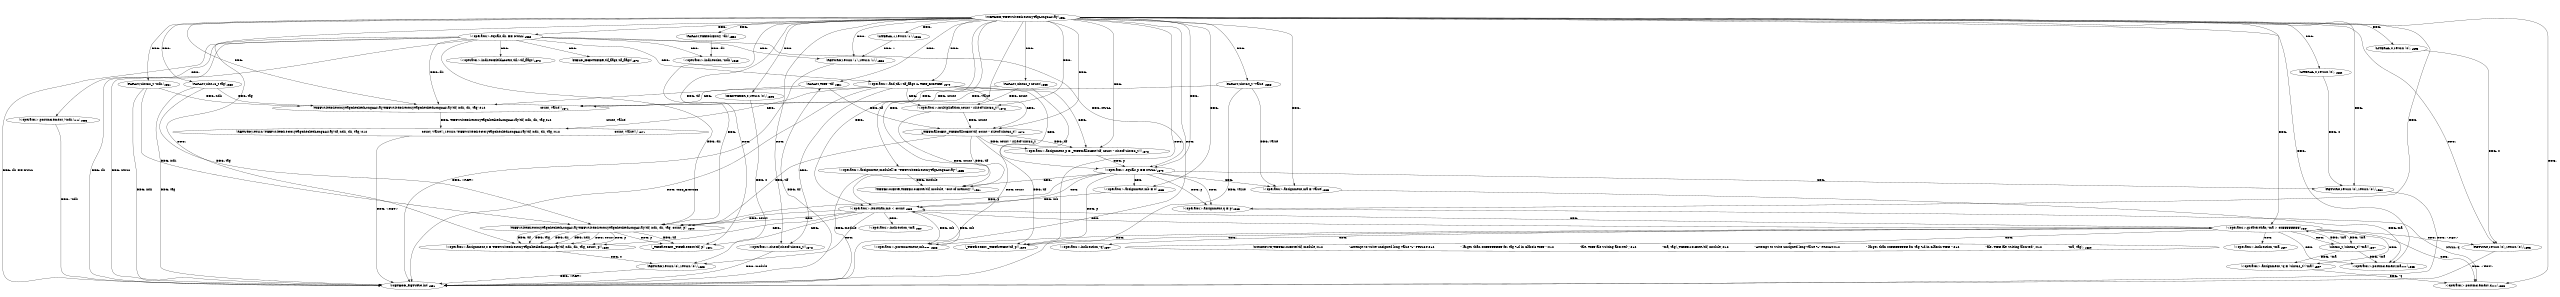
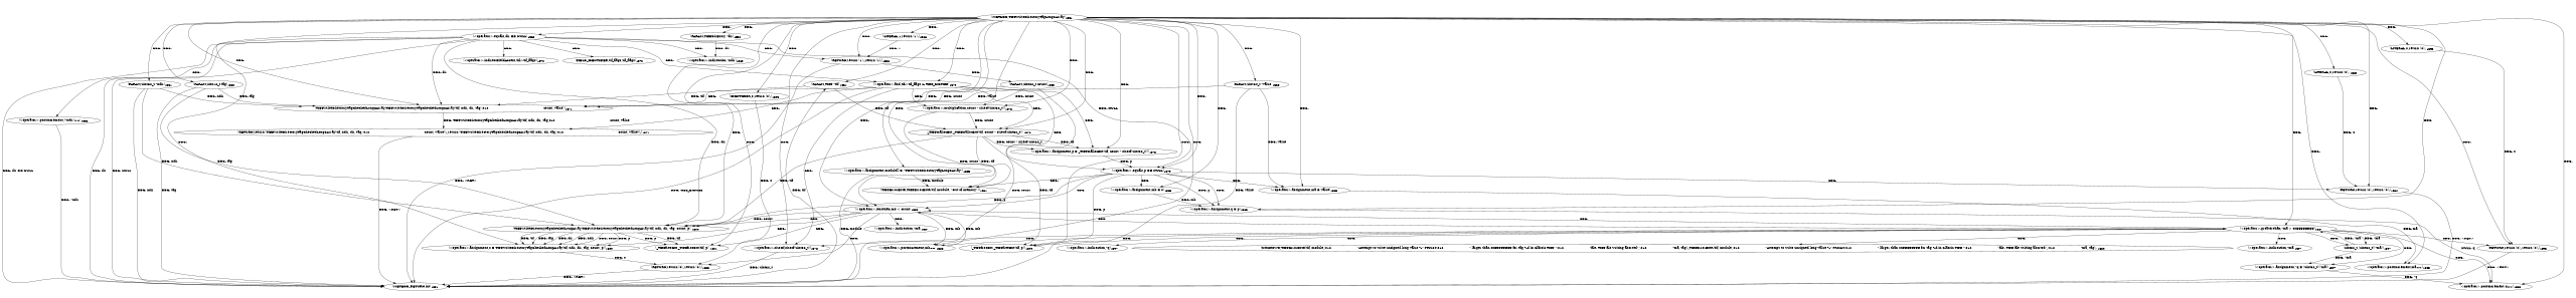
  digraph {
    n1 [label=<(METHOD,TIFFWriteDirectoryTagLong8Array)<SUB>1551</SUB>>]
    n2 [label=<(PARAM,TIFF *tif)<SUB>1551</SUB>>]
    n3 [label=<(PARAM,uint32_t *ndir)<SUB>1551</SUB>>]
    n4 [label=<(PARAM,TIFFDirEntry *dir)<SUB>1552</SUB>>]
    n5 [label=<(PARAM,uint16_t tag)<SUB>1552</SUB>>]
    n6 [label=<(PARAM,uint32_t count)<SUB>1553</SUB>>]
    n7 [label=<(PARAM,uint64_t *value)<SUB>1553</SUB>>]
    n8 [label=<(&lt;operator&gt;.assignment,module[] = &quot;TIFFWriteDirectoryTagLong8Array&quot;)<SUB>1555</SUB>>]
    n9 [label=<(&lt;operator&gt;.assignment,p = _TIFFmallocExt(tif, count * sizeof(uint32_t)))<SUB>1578</SUB>>]
    n10 [label=<(&lt;operator&gt;.assignment,o = TIFFWriteDirectoryTagCheckedLongArray(tif, ndir, dir, tag, count, p))<SUB>1600</SUB>>]
    n11 [label=<(_TIFFfreeExt,_TIFFfreeExt(tif, p))<SUB>1601</SUB>>]
    n12 [label=<(&lt;operator&gt;.equals,dir == NULL)<SUB>1563</SUB>>]
    n13 [label=<(&lt;operator&gt;.and,tif-&gt;tif_flags &amp; TIFF_BIGTIFF)<SUB>1570</SUB>>]
    n14 [label=<(&lt;operator&gt;.equals,p == NULL)<SUB>1579</SUB>>]
    n15 [label=<(&lt;operator&gt;.lessThan,mb &lt; count)<SUB>1585</SUB>>]
    n16 [label=<(IDENTIFIER,o,return (o);)<SUB>1603</SUB>>]
    n17 [label=<(RETURN,return (1);,return (1);)<SUB>1566</SUB>>]
    n18 [label=<(_TIFFmallocExt,_TIFFmallocExt(tif, count * sizeof(uint32_t)))<SUB>1578</SUB>>]
    n19 [label=<(TIFFErrorExtR,TIFFErrorExtR(tif, module, &quot;Out of memory&quot;))<SUB>1581</SUB>>]
    n20 [label=<(RETURN,return (0);,return (0);)<SUB>1582</SUB>>]
    n21 [label=<(&lt;operator&gt;.postIncrement,ma++)<SUB>1585</SUB>>]
    n22 [label=<(&lt;operator&gt;.postIncrement,mb++)<SUB>1585</SUB>>]
    n23 [label=<(&lt;operator&gt;.postIncrement,q++)<SUB>1585</SUB>>]
    n24 [label=<(TIFFWriteDirectoryTagCheckedLongArray,TIFFWriteDirectoryTagCheckedLongArray(tif, ndir, dir, tag, count, p))<SUB>1600</SUB>>]
    n25 [label=<(LITERAL,1,return (1);)<SUB>1566</SUB>>]
    n26 [label=<(TIFFWriteDirectoryTagCheckedLong8Array,TIFFWriteDirectoryTagCheckedLong8Array(tif, ndir, dir, tag,\012                                                       count, value))<SUB>1571</SUB>>]
    n27 [label=<(&lt;operator&gt;.multiplication,count * sizeof(uint32_t))<SUB>1578</SUB>>]
    n28 [label=<(LITERAL,0,return (0);)<SUB>1582</SUB>>]
    n29 [label=<(&lt;operator&gt;.assignment,q = p)<SUB>1585</SUB>>]
    n30 [label=<(&lt;operator&gt;.assignment,ma = value)<SUB>1585</SUB>>]
    n31 [label=<(&lt;operator&gt;.assignment,mb = 0)<SUB>1585</SUB>>]
    n32 [label=<(&lt;operator&gt;.greaterThan,*ma &gt; 0xFFFFFFFF)<SUB>1587</SUB>>]
    n33 [label=<(&lt;operator&gt;.sizeOf,sizeof(uint32_t))<SUB>1578</SUB>>]
    n34 [label=<(_TIFFfreeExt,_TIFFfreeExt(tif, p))<SUB>1594</SUB>>]
    n35 [label=<(RETURN,return (0);,return (0);)<SUB>1595</SUB>>]
    n36 [label=<(LITERAL,0,return (0);)<SUB>1595</SUB>>]
    n37 [label=<(METHOD_RETURN,int)<SUB>1551</SUB>>]
    n38 [label=<(&lt;operator&gt;.indirection,*ndir)<SUB>1565</SUB>>]
    n39 [label=<(RETURN,return (o);,return (o);)<SUB>1603</SUB>>]
    n40 [label=<(&lt;operator&gt;.postIncrement,(*ndir)++)<SUB>1565</SUB>>]
    n41 [label=<(&lt;operator&gt;.indirectFieldAccess,tif-&gt;tif_flags)<SUB>1570</SUB>>]
    n42 [label=<(FIELD_IDENTIFIER,tif_flags,tif_flags)<SUB>1570</SUB>>]
    n43 [label=<(RETURN,return (TIFFWriteDirectoryTagCheckedLong8Array(tif, ndir, dir, tag,\012                                                       count, value));,return (TIFFWriteDirectoryTagCheckedLong8Array(tif, ndir, dir, tag,\012                                                       count, value));)<SUB>1571</SUB>>]
    n44 [label=<(&lt;operator&gt;.indirection,*ma)<SUB>1587</SUB>>]
    n45 [label=<(&lt;operator&gt;.assignment,*q = (uint32_t)(*ma))<SUB>1597</SUB>>]
    n46 [label=<(uint32_t,(uint32_t)(*ma))<SUB>1597</SUB>>]
    n47 [label=<(&lt;operator&gt;.indirection,*q)<SUB>1597</SUB>>]
    n48 [label=<(UNKNOWN,TIFFErrorExtR(tif, module,\012                          &quot;Attempt to write unsigned long value %&quot; PRIu64\012                          &quot; larger than 0xFFFFFFFF for tag %d in Classic TIFF &quot;\012                          &quot;file. TIFF file writing aborted&quot;,\012                          *ma, tag);,TIFFErrorExtR(tif, module,\012                          &quot;Attempt to write unsigned long value %&quot; PRIu64\012                          &quot; larger than 0xFFFFFFFF for tag %d in Classic TIFF &quot;\012                          &quot;file. TIFF file writing aborted&quot;,\012                          *ma, tag);)<SUB>1589</SUB>>]
    n49 [label=<(&lt;operator&gt;.indirection,*ma)<SUB>1597</SUB>>]
    n1 -> n2 [label="DDG: "]
    n1 -> n3 [label="DDG: "]
    n1 -> n4 [label="DDG: "]
    n1 -> n5 [label="DDG: "]
-   n1 -> n6 [label="DDG: "]
+   n17 -> n6 [label="DDG: "]
    n1 -> n7 [label="DDG: "]
    n1 -> n8 [label="DDG: "]
    n1 -> n9 [label="DDG: "]
    n1 -> n10 [label="DDG: "]
    n1 -> n11 [label="DDG: "]
    n1 -> n12 [label="DDG: "]
    n1 -> n13 [label="DDG: "]
    n1 -> n14 [label="DDG: "]
    n1 -> n15 [label="DDG: "]
    n1 -> n16 [label="DDG: "]
    n1 -> n17 [label="DDG: "]
    n1 -> n18 [label="DDG: "]
    n1 -> n19 [label="DDG: "]
    n1 -> n20 [label="DDG: "]
    n1 -> n21 [label="DDG: "]
    n1 -> n22 [label="DDG: "]
    n1 -> n23 [label="DDG: "]
    n1 -> n24 [label="DDG: "]
    n1 -> n25 [label="DDG: "]
    n1 -> n26 [label="DDG: "]
    n1 -> n27 [label="DDG: "]
    n1 -> n28 [label="DDG: "]
    n1 -> n29 [label="DDG: "]
    n1 -> n30 [label="DDG: "]
    n1 -> n31 [label="DDG: "]
    n1 -> n32 [label="DDG: "]
    n1 -> n33 [label="DDG: "]
    n1 -> n34 [label="DDG: "]
    n1 -> n35 [label="DDG: "]
    n1 -> n36 [label="DDG: "]
    n2 -> n18 [label="DDG: tif"]
    n2 -> n26 [label="DDG: tif"]
    n3 -> n24 [label="DDG: ndir"]
    n3 -> n26 [label="DDG: ndir"]
    n3 -> n37 [label="DDG: ndir"]
    n4 -> n38 [label="DDG: dir"]
    n5 -> n24 [label="DDG: tag"]
    n5 -> n26 [label="DDG: tag"]
    n5 -> n37 [label="DDG: tag"]
    n6 -> n26 [label="DDG: count"]
    n6 -> n27 [label="DDG: count"]
    n6 -> n37 [label="DDG: count"]
    n7 -> n26 [label="DDG: value"]
    n7 -> n30 [label="DDG: value"]
    n7 -> n37 [label="DDG: value"]
    n8 -> n19 [label="DDG: module"]
    n8 -> n37 [label="DDG: module"]
    n9 -> n14 [label="DDG: p"]
    n10 -> n39 [label="DDG: o"]
    n12 -> n13 [label="CDG: "]
    n12 -> n14 [label="DDG: NULL"]
    n12 -> n17 [label="CDG: "]
    n12 -> n24 [label="DDG: dir"]
    n12 -> n26 [label="DDG: dir"]
    n12 -> n37 [label="DDG: dir"]
    n12 -> n37 [label="DDG: NULL"]
    n12 -> n37 [label="DDG: dir == NULL"]
    n12 -> n38 [label="CDG: "]
    n12 -> n40 [label="CDG: "]
    n12 -> n41 [label="CDG: "]
    n12 -> n42 [label="CDG: "]
    n13 -> n9 [label="CDG: "]
    n13 -> n14 [label="CDG: "]
    n13 -> n18 [label="CDG: "]
    n13 -> n26 [label="CDG: "]
    n13 -> n27 [label="CDG: "]
    n13 -> n33 [label="CDG: "]
    n13 -> n37 [label="DDG: TIFF_BIGTIFF"]
    n13 -> n43 [label="CDG: "]
    n14 -> n15 [label="CDG: "]
    n14 -> n19 [label="CDG: "]
    n14 -> n20 [label="CDG: "]
    n14 -> n24 [label="DDG: p"]
    n14 -> n29 [label="DDG: p"]
    n14 -> n29 [label="CDG: "]
    n14 -> n30 [label="CDG: "]
    n14 -> n31 [label="CDG: "]
    n14 -> n34 [label="DDG: p"]
    n15 -> n10 [label="CDG: "]
    n15 -> n11 [label="CDG: "]
    n15 -> n22 [label="DDG: mb"]
    n15 -> n24 [label="DDG: count"]
    n15 -> n24 [label="CDG: "]
    n15 -> n32 [label="CDG: "]
    n15 -> n39 [label="CDG: "]
    n15 -> n44 [label="CDG: "]
    n16 -> n39 [label="DDG: o"]
    n17 -> n37 [label="DDG: &lt;RET&gt;"]
    n18 -> n9 [label="DDG: tif"]
    n18 -> n9 [label="DDG: count * sizeof(uint32_t)"]
    n18 -> n19 [label="DDG: tif"]
    n18 -> n24 [label="DDG: tif"]
    n18 -> n34 [label="DDG: tif"]
    n20 -> n37 [label="DDG: &lt;RET&gt;"]
    n22 -> n15 [label="DDG: mb"]
    n24 -> n10 [label="DDG: tag"]
    n24 -> n10 [label="DDG: dir"]
    n24 -> n10 [label="DDG: ndir"]
    n24 -> n10 [label="DDG: count"]
    n24 -> n10 [label="DDG: p"]
    n24 -> n10 [label="DDG: tif"]
    n24 -> n11 [label="DDG: tif"]
    n24 -> n11 [label="DDG: p"]
    n25 -> n17 [label="DDG: 1"]
    n26 -> n43 [label="DDG: TIFFWriteDirectoryTagCheckedLong8Array(tif, ndir, dir, tag,\012                                                       count, value)"]
    n27 -> n15 [label="DDG: count"]
    n27 -> n18 [label="DDG: count"]
    n28 -> n20 [label="DDG: 0"]
    n29 -> n23 [label="NULL: q"]
    n30 -> n21 [label="DDG: ma"]
-   n31 -> n15 [label="DDG: mb"]
+   n31 -> n29 [label="DDG: mb"]
    n32 -> n15 [label="CDG: "]
-   n32 -> n21 [label="CDG: "]
+   n32 -> n33 [label="CDG: "]
    n32 -> n22 [label="CDG: "]
    n32 -> n23 [label="CDG: "]
    n32 -> n34 [label="CDG: "]
    n32 -> n35 [label="CDG: "]
    n32 -> n45 [label="CDG: "]
    n32 -> n46 [label="DDG: *ma"]
    n32 -> n46 [label="CDG: "]
    n32 -> n47 [label="CDG: "]
    n32 -> n48 [label="CDG: "]
    n32 -> n49 [label="CDG: "]
-   n33 -> n37 [label="DDG: module"]
+   n33 -> n37 [label="DDG: uint32_t"]
    n35 -> n37 [label="DDG: &lt;RET&gt;"]
    n36 -> n35 [label="DDG: 0"]
    n37 -> n2 [label="DDG: tif"]
    n39 -> n37 [label="DDG: &lt;RET&gt;"]
    n40 -> n37 [label="DDG: *ndir"]
    n43 -> n37 [label="DDG: &lt;RET&gt;"]
    n45 -> n23 [label="DDG: *q"]
-   n46 -> n21 [label="DDG: *ma"]
    n46 -> n32 [label="DDG: *ma"]
    n46 -> n45 [label="DDG: *ma"]
  }
